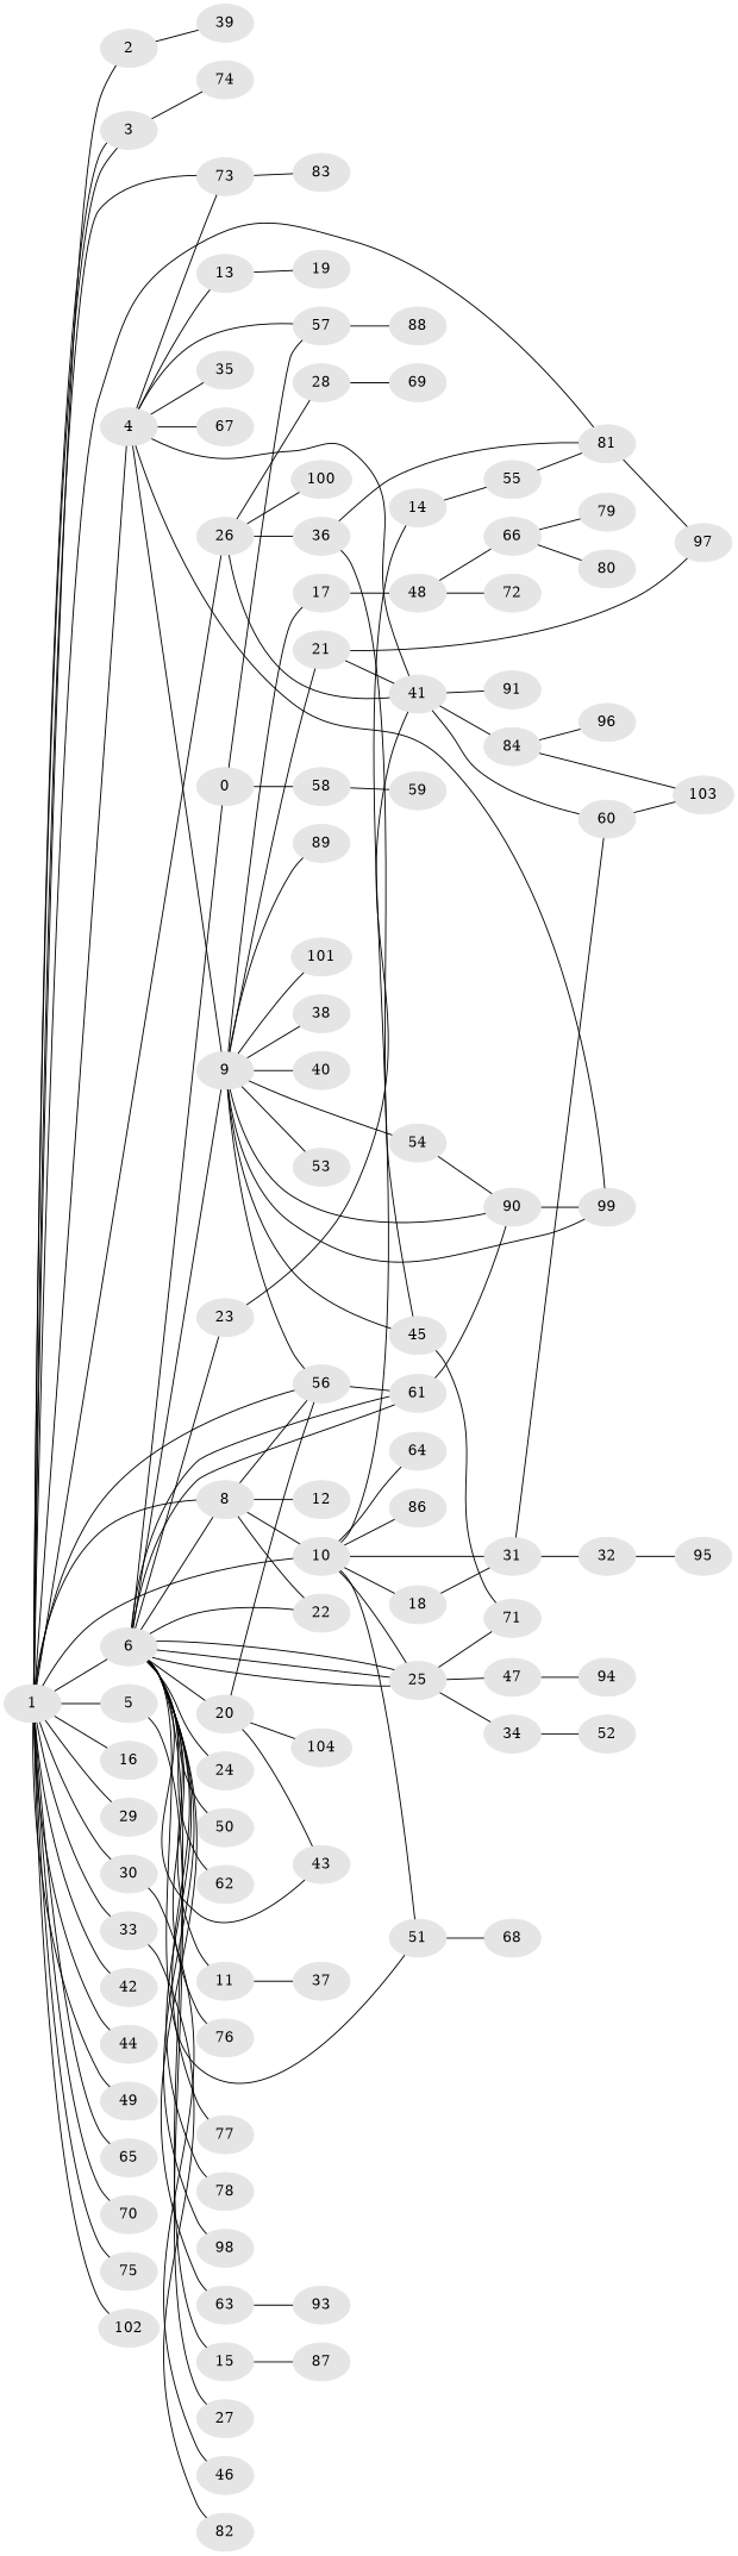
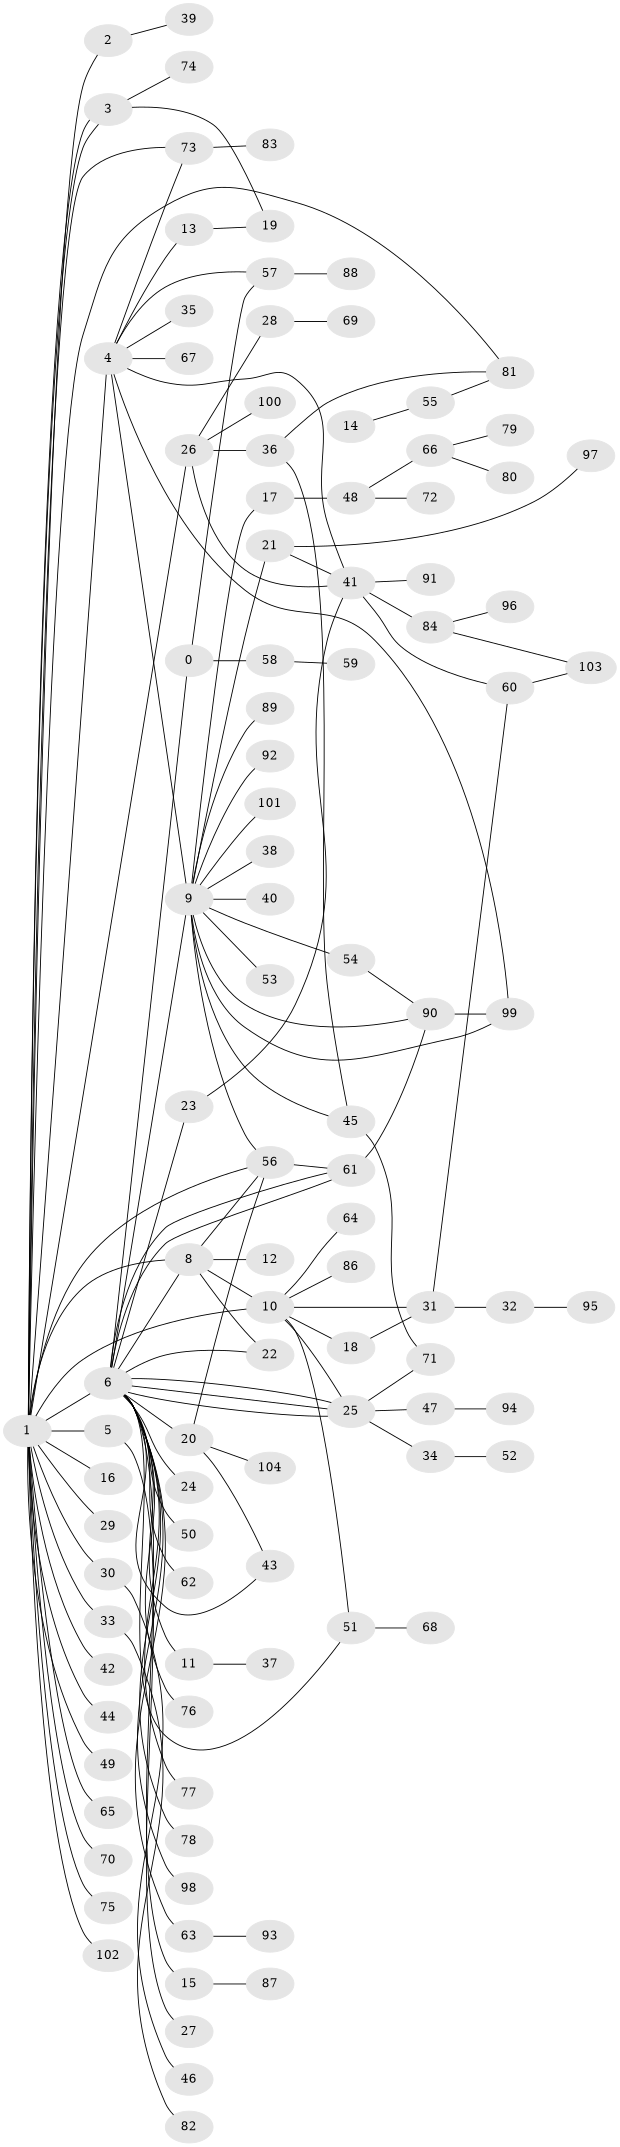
  graph {
    rankdir=LR
    node [color=gray90 style=filled]
    1
    2
    3
    4
    5
    6
    8
    10
    16
    26
    29
    30
    33
    42
    44
    49
    56
    65
    70
    73
    75
    81
    102
    39
    19
    74
    9
    13
    35
    41
    57
    67
    99
    27
    n35 [label=0]
    11
    15
    20
    22
    23
    24
    25
    43
    50
    51
    61
    62
    63
    76
    77
    78
    98
    12
    14
    18
    31
    64
    86
    28
    36
    100
    46
    82
    83
    97
    17
    21
    38
    40
    45
    53
    54
    89
    90
+   92
    101
    60
    84
    91
    88
    58
    37
    87
    104
    34
    47
    71
    68
    93
    59
    48
    55
    32
    66
    72
    52
    94
    69
    95
    103
    96
    79
    80
    1 -- 2
    1 -- 3
    1 -- 3
    1 -- 4
    1 -- 5
    1 -- 6
    1 -- 8
    1 -- 10
    1 -- 16
    1 -- 26
    1 -- 29
    1 -- 30
    1 -- 33
    1 -- 42
    1 -- 44
    1 -- 49
    1 -- 56
    1 -- 65
    1 -- 70
    1 -- 73
    1 -- 75
    1 -- 81
    1 -- 102
    2 -- 39
+   3 -- 19
    3 -- 74
    4 -- 73
    4 -- 9
    4 -- 13
    4 -- 35
    4 -- 41
    4 -- 57
    4 -- 67
    4 -- 99
    5 -- 27
    6 -- 8
    6 -- 9
    6 -- n35
    6 -- 11
    6 -- 15
    6 -- 20
    6 -- 22
    6 -- 23
    6 -- 24
    6 -- 25
    6 -- 25
    6 -- 25
    6 -- 43
    6 -- 50
    6 -- 51
    6 -- 61
    6 -- 61
    6 -- 62
    6 -- 63
    6 -- 76
    6 -- 77
    6 -- 78
    6 -- 98
    8 -- 10
    8 -- 56
    8 -- 22
    8 -- 12
    10 -- 25
    10 -- 51
-   10 -- 14
    10 -- 18
    10 -- 31
    10 -- 64
    10 -- 86
    26 -- 41
    26 -- 28
    26 -- 36
    26 -- 100
    30 -- 46
    33 -- 82
    56 -- 61
    73 -- 83
-   81 -- 97
    9 -- 56
    9 -- 99
    9 -- 17
    9 -- 21
    9 -- 38
    9 -- 40
    9 -- 45
    9 -- 53
    9 -- 54
    9 -- 89
    9 -- 90
+   9 -- 92
    9 -- 101
    13 -- 19
    41 -- 60
    41 -- 84
    41 -- 91
    57 -- 88
    n35 -- 57
    n35 -- 58
    11 -- 37
    15 -- 87
    20 -- 56
    20 -- 43
    20 -- 104
    23 -- 41
    25 -- 34
    25 -- 47
    25 -- 71
    51 -- 68
    61 -- 90
    63 -- 93
    14 -- 55
    18 -- 31
    31 -- 60
    31 -- 32
    28 -- 69
    36 -- 81
    36 -- 45
    17 -- 48
    21 -- 41
    21 -- 97
    45 -- 71
    54 -- 90
    90 -- 99
    60 -- 103
    84 -- 103
    84 -- 96
    58 -- 59
    34 -- 52
    47 -- 94
    48 -- 66
    48 -- 72
    55 -- 81
    32 -- 95
    66 -- 79
    66 -- 80
  }
